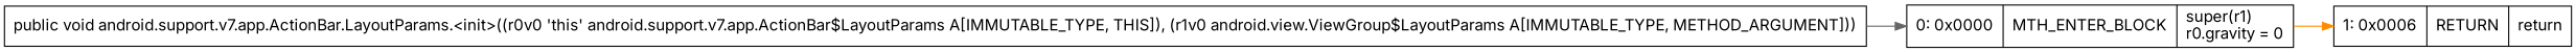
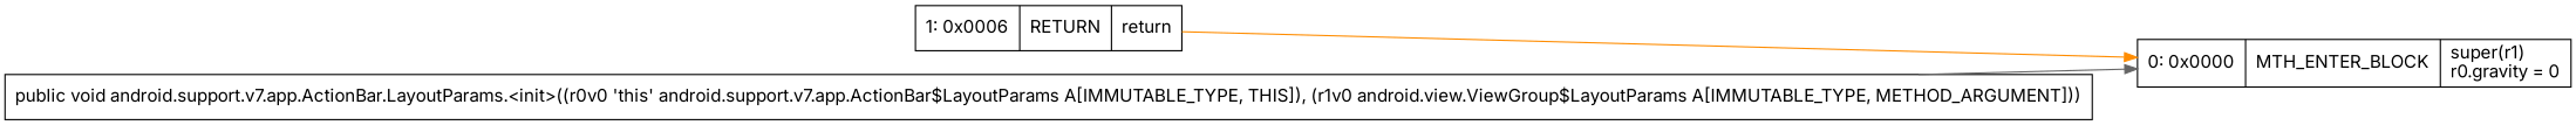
  digraph {
    rankdir=LR
    fontname=Inter
    node [shape=record fontname=Inter]
    edge [fontname=Inter]
    n1 [label="{0\:\ 0x0000|MTH_ENTER_BLOCK\l|super(r1)\lr0.gravity = 0\l}"]
    n2 [label="{1\:\ 0x0006|RETURN\l|return\l}"]
    n3 [label="{public void android.support.v7.app.ActionBar.LayoutParams.\<init\>((r0v0 'this' android.support.v7.app.ActionBar$LayoutParams A[IMMUTABLE_TYPE, THIS]), (r1v0 android.view.ViewGroup$LayoutParams A[IMMUTABLE_TYPE, METHOD_ARGUMENT])) }"]
-   n1 -> n2 [color=darkorange]
+   n2 -> n1 [color=darkorange]
    n3 -> n1 [color=gray40]
  }
